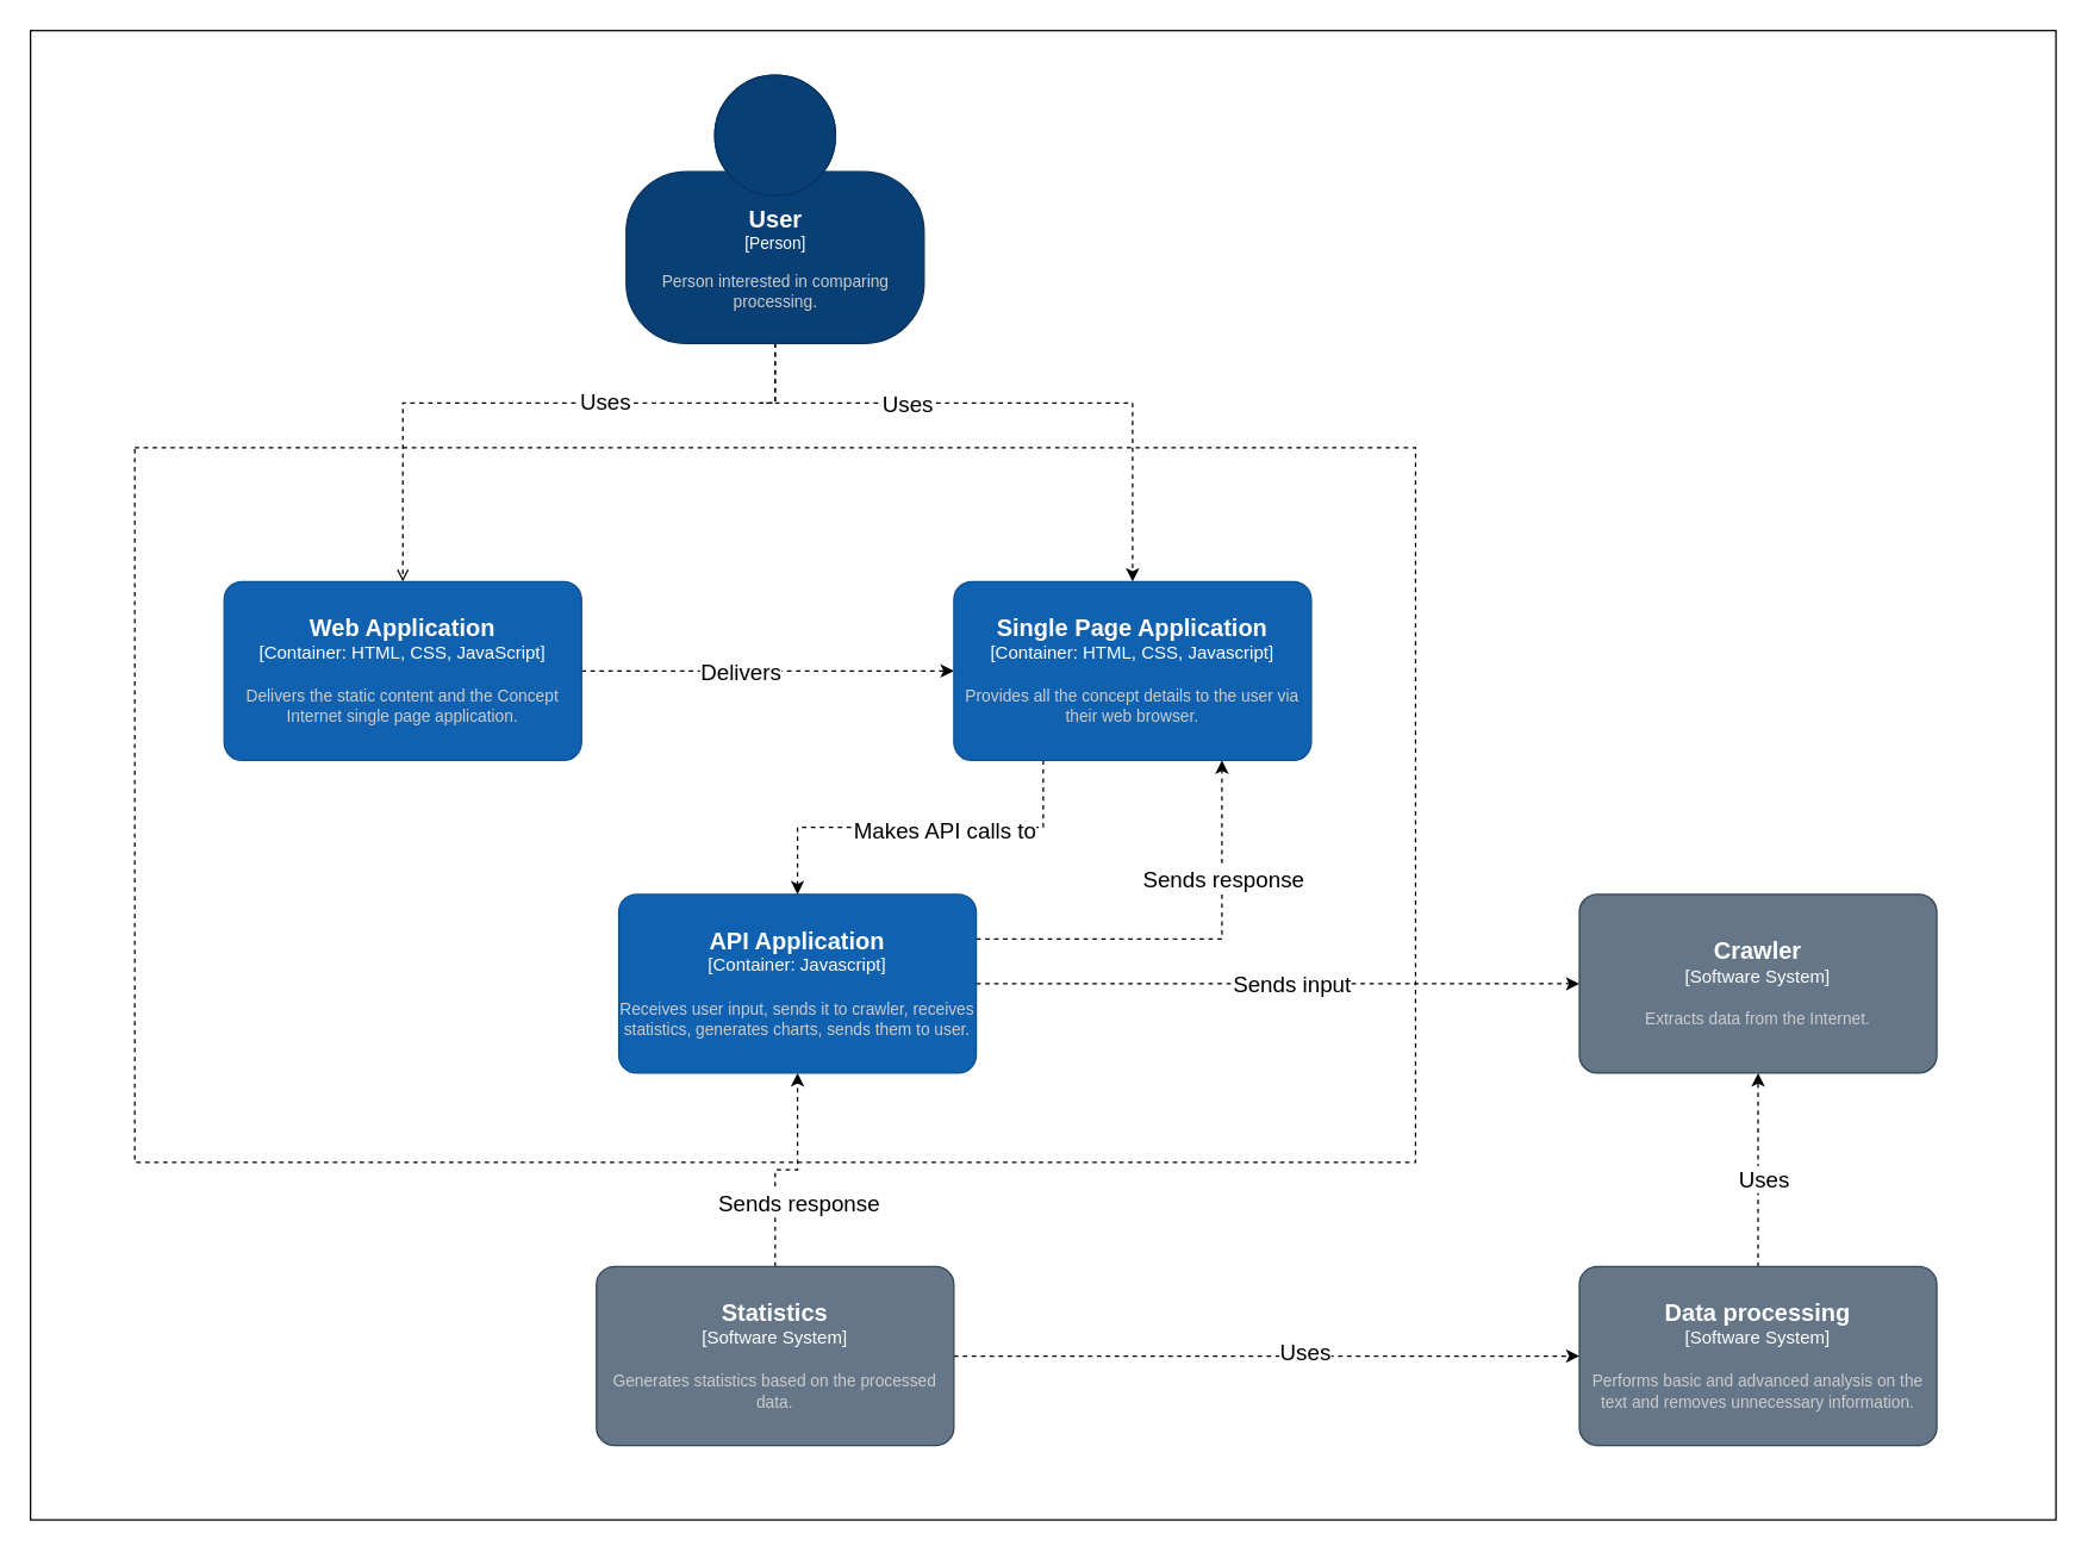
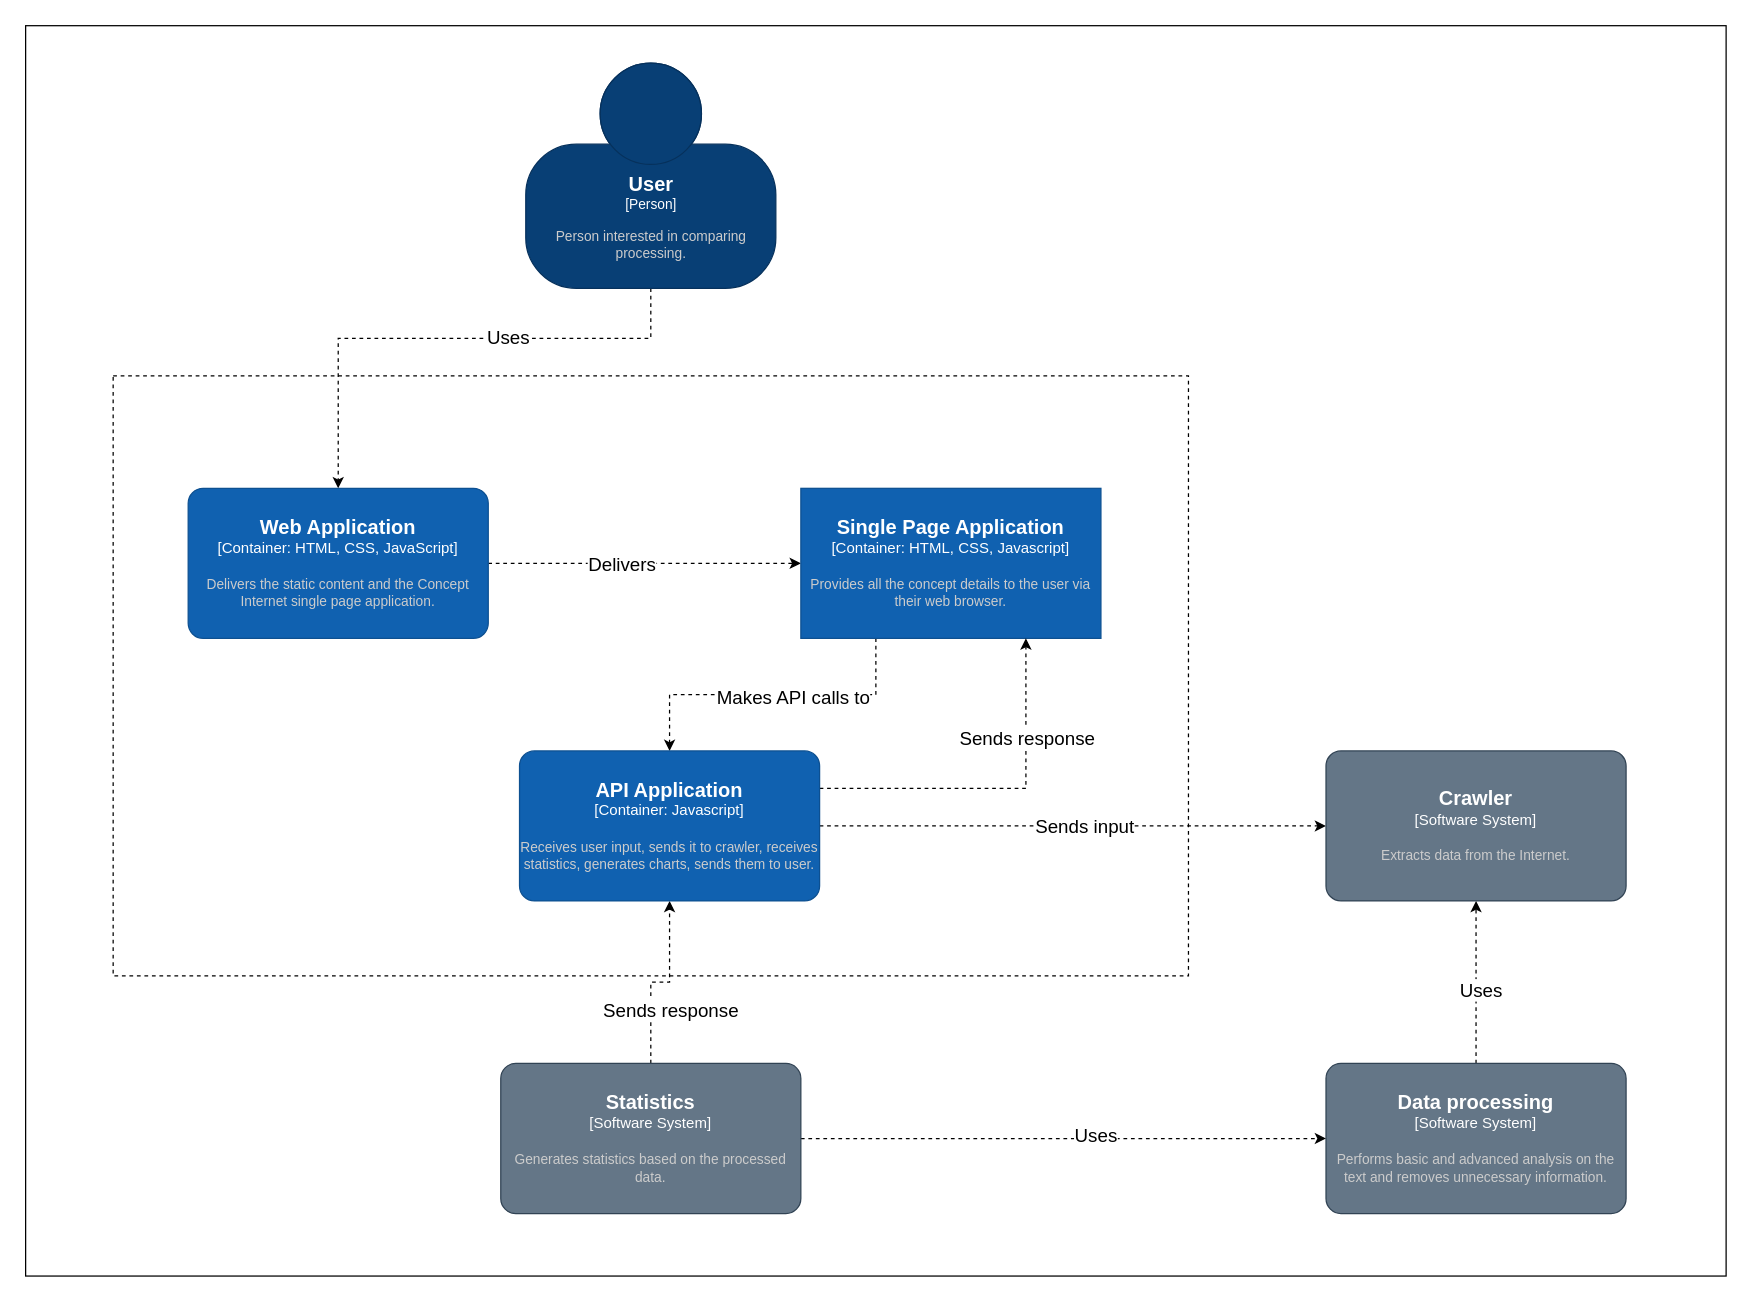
  <mxCell id="0" />
  <mxCell id="1" parent="0" />
  <mxCell id="2" value="" style="rounded=0;whiteSpace=wrap;html=1;fontSize=15;" vertex="1" parent="1"><mxGeometry x="20" y="20" width="1360" height="1000" as="geometry" /></mxCell>
  <mxCell id="3" value="" style="rounded=0;whiteSpace=wrap;html=1;dashed=1;" vertex="1" parent="1"><mxGeometry x="90" y="300" width="860" height="480" as="geometry" /></mxCell>
- <mxCell id="4" style="edgeStyle=orthogonalEdgeStyle;rounded=0;orthogonalLoop=1;jettySize=auto;html=1;exitX=0.5;exitY=1;exitDx=0;exitDy=0;exitPerimeter=0;dashed=1;entryX=0.5;entryY=0;entryDx=0;entryDy=0;entryPerimeter=0;endArrow=open;" edge="1" parent="1" source="8" target="22"><mxGeometry relative="1" as="geometry"><mxPoint x="350" y="280" as="targetPoint" /><Array as="points"><mxPoint x="520" y="270" /><mxPoint x="270" y="270" /></Array></mxGeometry></mxCell>
+ <mxCell id="4" style="edgeStyle=orthogonalEdgeStyle;rounded=0;orthogonalLoop=1;jettySize=auto;html=1;exitX=0.5;exitY=1;exitDx=0;exitDy=0;exitPerimeter=0;dashed=1;entryX=0.5;entryY=0;entryDx=0;entryDy=0;entryPerimeter=0;" edge="1" parent="1" source="8" target="22"><mxGeometry relative="1" as="geometry"><mxPoint x="350" y="280" as="targetPoint" /><Array as="points"><mxPoint x="520" y="270" /><mxPoint x="270" y="270" /></Array></mxGeometry></mxCell>
  <mxCell id="5" value="Uses" style="edgeLabel;html=1;align=center;verticalAlign=middle;resizable=0;points=[];fontSize=15;" vertex="1" connectable="0" parent="4"><mxGeometry x="-0.244" y="-2" relative="1" as="geometry"><mxPoint as="offset" /></mxGeometry></mxCell>
- <mxCell id="6" style="edgeStyle=orthogonalEdgeStyle;rounded=0;orthogonalLoop=1;jettySize=auto;html=1;exitX=0.5;exitY=1;exitDx=0;exitDy=0;exitPerimeter=0;entryX=0.5;entryY=0;entryDx=0;entryDy=0;entryPerimeter=0;dashed=1;fontSize=15;" edge="1" parent="1" source="8" target="25"><mxGeometry relative="1" as="geometry"><Array as="points"><mxPoint x="510" y="270" /><mxPoint x="730" y="270" /></Array></mxGeometry></mxCell>
- <mxCell id="7" value="Uses" style="edgeLabel;html=1;align=center;verticalAlign=middle;resizable=0;points=[];fontSize=15;" vertex="1" connectable="0" parent="6"><mxGeometry x="-0.293" y="-3" relative="1" as="geometry"><mxPoint y="-3" as="offset" /></mxGeometry></mxCell>
  <mxCell id="8" value="&lt;font style=&quot;font-size: 16px&quot;&gt;&lt;b&gt;User&lt;/b&gt;&lt;/font&gt;&lt;div&gt;[Person]&lt;/div&gt;&lt;br&gt;&lt;div&gt;&lt;font style=&quot;font-size: 11px&quot;&gt;&lt;font color=&quot;#cccccc&quot;&gt;Person interested in comparing &#10;processing.&lt;/font&gt;&lt;/div&gt;" style="html=1;fontSize=11;dashed=0;whitespace=wrap;fillColor=#083F75;strokeColor=#06315C;fontColor=#ffffff;shape=mxgraph.c4.person2;align=center;metaEdit=1;points=[[0.5,0,0],[1,0.5,0],[1,0.75,0],[0.75,1,0],[0.5,1,0],[0.25,1,0],[0,0.75,0],[0,0.5,0]];resizable=0;" vertex="1" parent="1"><mxGeometry x="420" y="50" width="200" height="180" as="geometry" /></mxCell>
  <mxCell id="9" style="edgeStyle=orthogonalEdgeStyle;rounded=0;orthogonalLoop=1;jettySize=auto;html=1;dashed=1;fontSize=15;entryX=0;entryY=0.5;entryDx=0;entryDy=0;entryPerimeter=0;exitX=1;exitY=0.5;exitDx=0;exitDy=0;exitPerimeter=0;" edge="1" parent="1" source="28" target="11"><mxGeometry relative="1" as="geometry"><mxPoint x="640" y="659.41" as="sourcePoint" /><mxPoint x="1060" y="659.41" as="targetPoint" /></mxGeometry></mxCell>
  <mxCell id="10" value="Sends input" style="edgeLabel;html=1;align=center;verticalAlign=middle;resizable=0;points=[];fontSize=15;" vertex="1" connectable="0" parent="9"><mxGeometry x="0.307" y="1" relative="1" as="geometry"><mxPoint x="-54" as="offset" /></mxGeometry></mxCell>
  <mxCell id="11" value="&lt;font style=&quot;font-size: 16px&quot;&gt;&lt;b&gt;Crawler&lt;/b&gt;&lt;/font&gt;&lt;div&gt;[Software System]&lt;/div&gt;&lt;br&gt;&lt;div&gt;&lt;font style=&quot;font-size: 11px&quot;&gt;&lt;font color=&quot;#cccccc&quot;&gt;Extracts data from the Internet.&lt;/font&gt;&lt;/div&gt;" style="rounded=1;whiteSpace=wrap;html=1;labelBackgroundColor=none;fillColor=#647687;fontColor=#ffffff;align=center;arcSize=10;strokeColor=#314354;metaEdit=1;resizable=0;points=[[0.25,0,0],[0.5,0,0],[0.75,0,0],[1,0.25,0],[1,0.5,0],[1,0.75,0],[0.75,1,0],[0.5,1,0],[0.25,1,0],[0,0.75,0],[0,0.5,0],[0,0.25,0]];" vertex="1" parent="1"><mxGeometry x="1060" y="600" width="240" height="120" as="geometry" /></mxCell>
  <mxCell id="12" style="edgeStyle=orthogonalEdgeStyle;rounded=0;orthogonalLoop=1;jettySize=auto;html=1;exitX=0.5;exitY=0;exitDx=0;exitDy=0;exitPerimeter=0;dashed=1;fontSize=15;entryX=0.5;entryY=1;entryDx=0;entryDy=0;entryPerimeter=0;" edge="1" parent="1" source="14" target="11"><mxGeometry relative="1" as="geometry"><mxPoint x="1230" y="740" as="targetPoint" /></mxGeometry></mxCell>
  <mxCell id="13" value="Uses" style="edgeLabel;html=1;align=center;verticalAlign=middle;resizable=0;points=[];fontSize=15;" vertex="1" connectable="0" parent="12"><mxGeometry x="-0.084" y="-3" relative="1" as="geometry"><mxPoint as="offset" /></mxGeometry></mxCell>
  <mxCell id="14" value="&lt;font style=&quot;font-size: 16px&quot;&gt;&lt;b&gt;Data processing&lt;/b&gt;&lt;/font&gt;&lt;div&gt;[Software System]&lt;/div&gt;&lt;br&gt;&lt;div&gt;&lt;font style=&quot;font-size: 11px&quot;&gt;&lt;font color=&quot;#cccccc&quot;&gt;Performs basic and advanced analysis on the text and removes unnecessary information.&lt;/font&gt;&lt;/div&gt;" style="rounded=1;whiteSpace=wrap;html=1;labelBackgroundColor=none;fillColor=#647687;fontColor=#ffffff;align=center;arcSize=10;strokeColor=#314354;metaEdit=1;resizable=0;points=[[0.25,0,0],[0.5,0,0],[0.75,0,0],[1,0.25,0],[1,0.5,0],[1,0.75,0],[0.75,1,0],[0.5,1,0],[0.25,1,0],[0,0.75,0],[0,0.5,0],[0,0.25,0]];" vertex="1" parent="1"><mxGeometry x="1060" y="850" width="240" height="120" as="geometry" /></mxCell>
  <mxCell id="15" style="edgeStyle=orthogonalEdgeStyle;rounded=0;orthogonalLoop=1;jettySize=auto;html=1;exitX=1;exitY=0.5;exitDx=0;exitDy=0;exitPerimeter=0;entryX=0;entryY=0.5;entryDx=0;entryDy=0;entryPerimeter=0;dashed=1;fontSize=15;" edge="1" parent="1" source="19" target="14"><mxGeometry relative="1" as="geometry" /></mxCell>
  <mxCell id="16" value="Uses" style="edgeLabel;html=1;align=center;verticalAlign=middle;resizable=0;points=[];fontSize=15;" vertex="1" connectable="0" parent="15"><mxGeometry x="0.119" y="4" relative="1" as="geometry"><mxPoint as="offset" /></mxGeometry></mxCell>
  <mxCell id="17" style="edgeStyle=orthogonalEdgeStyle;rounded=0;orthogonalLoop=1;jettySize=auto;html=1;exitX=0.5;exitY=0;exitDx=0;exitDy=0;exitPerimeter=0;dashed=1;fontSize=15;entryX=0.5;entryY=1;entryDx=0;entryDy=0;entryPerimeter=0;" edge="1" parent="1" source="19" target="28"><mxGeometry relative="1" as="geometry"><mxPoint x="720" y="820" as="targetPoint" /></mxGeometry></mxCell>
  <mxCell id="18" value="Sends response" style="edgeLabel;html=1;align=center;verticalAlign=middle;resizable=0;points=[];fontSize=15;" vertex="1" connectable="0" parent="17"><mxGeometry x="0.128" y="1" relative="1" as="geometry"><mxPoint x="1" y="23" as="offset" /></mxGeometry></mxCell>
  <mxCell id="19" value="&lt;font style=&quot;font-size: 16px&quot;&gt;&lt;b&gt;Statistics&lt;/b&gt;&lt;/font&gt;&lt;div&gt;[Software System]&lt;/div&gt;&lt;br&gt;&lt;div&gt;&lt;font style=&quot;font-size: 11px&quot;&gt;&lt;font color=&quot;#cccccc&quot;&gt;Generates statistics based on the processed data.&lt;/font&gt;&lt;/div&gt;" style="rounded=1;whiteSpace=wrap;html=1;labelBackgroundColor=none;fillColor=#647687;fontColor=#ffffff;align=center;arcSize=10;strokeColor=#314354;metaEdit=1;resizable=0;points=[[0.25,0,0],[0.5,0,0],[0.75,0,0],[1,0.25,0],[1,0.5,0],[1,0.75,0],[0.75,1,0],[0.5,1,0],[0.25,1,0],[0,0.75,0],[0,0.5,0],[0,0.25,0]];" vertex="1" parent="1"><mxGeometry x="400" y="850" width="240" height="120" as="geometry" /></mxCell>
  <mxCell id="20" style="edgeStyle=orthogonalEdgeStyle;rounded=0;orthogonalLoop=1;jettySize=auto;html=1;entryX=0;entryY=0.5;entryDx=0;entryDy=0;entryPerimeter=0;dashed=1;" edge="1" parent="1" source="22" target="25"><mxGeometry relative="1" as="geometry" /></mxCell>
  <mxCell id="21" value="&lt;font style=&quot;font-size: 15px&quot;&gt;Delivers&lt;/font&gt;" style="edgeLabel;html=1;align=center;verticalAlign=middle;resizable=0;points=[];" vertex="1" connectable="0" parent="20"><mxGeometry x="-0.152" y="-4" relative="1" as="geometry"><mxPoint y="-4" as="offset" /></mxGeometry></mxCell>
  <mxCell id="22" value="&lt;font style=&quot;font-size: 16px&quot;&gt;&lt;b&gt;Web Application&lt;/b&gt;&lt;/font&gt;&lt;div&gt;[Container: HTML, CSS, JavaScript]&lt;/div&gt;&lt;br&gt;&lt;div&gt;&lt;font style=&quot;font-size: 11px&quot;&gt;&lt;font color=&quot;#cccccc&quot;&gt;Delivers the static content and the Concept Internet single page application.&lt;/font&gt;&lt;/div&gt;" style="rounded=1;whiteSpace=wrap;html=1;labelBackgroundColor=none;fillColor=#1061B0;fontColor=#ffffff;align=center;arcSize=10;strokeColor=#0D5091;metaEdit=1;resizable=0;points=[[0.25,0,0],[0.5,0,0],[0.75,0,0],[1,0.25,0],[1,0.5,0],[1,0.75,0],[0.75,1,0],[0.5,1,0],[0.25,1,0],[0,0.75,0],[0,0.5,0],[0,0.25,0]];" vertex="1" parent="1"><mxGeometry x="150" y="390" width="240" height="120" as="geometry" /></mxCell>
  <mxCell id="23" style="edgeStyle=orthogonalEdgeStyle;rounded=0;orthogonalLoop=1;jettySize=auto;html=1;entryX=0.5;entryY=0;entryDx=0;entryDy=0;entryPerimeter=0;dashed=1;fontSize=15;exitX=0.25;exitY=1;exitDx=0;exitDy=0;exitPerimeter=0;" edge="1" parent="1" source="25" target="28"><mxGeometry relative="1" as="geometry" /></mxCell>
  <mxCell id="24" value="Makes API calls to" style="edgeLabel;html=1;align=center;verticalAlign=middle;resizable=0;points=[];fontSize=15;" vertex="1" connectable="0" parent="23"><mxGeometry x="-0.122" y="1" relative="1" as="geometry"><mxPoint as="offset" /></mxGeometry></mxCell>
- <mxCell id="25" value="&lt;font style=&quot;font-size: 16px&quot;&gt;&lt;b&gt;Single Page Application&lt;/b&gt;&lt;/font&gt;&lt;div&gt;[Container: HTML, CSS, Javascript]&lt;/div&gt;&lt;br&gt;&lt;div&gt;&lt;font style=&quot;font-size: 11px&quot;&gt;&lt;font color=&quot;#cccccc&quot;&gt;Provides all the concept details to the user via their web browser.&#10;&lt;/font&gt;&lt;/div&gt;" style="rounded=1;whiteSpace=wrap;html=1;labelBackgroundColor=none;fillColor=#1061B0;fontColor=#ffffff;align=center;arcSize=10;strokeColor=#0D5091;metaEdit=1;resizable=0;points=[[0.25,0,0],[0.5,0,0],[0.75,0,0],[1,0.25,0],[1,0.5,0],[1,0.75,0],[0.75,1,0],[0.5,1,0],[0.25,1,0],[0,0.75,0],[0,0.5,0],[0,0.25,0]];" vertex="1" parent="1"><mxGeometry x="640" y="390" width="240" height="120" as="geometry" /></mxCell>
+ <mxCell id="25" value="&lt;font style=&quot;font-size: 16px&quot;&gt;&lt;b&gt;Single Page Application&lt;/b&gt;&lt;/font&gt;&lt;div&gt;[Container: HTML, CSS, Javascript]&lt;/div&gt;&lt;br&gt;&lt;div&gt;&lt;font style=&quot;font-size: 11px&quot;&gt;&lt;font color=&quot;#cccccc&quot;&gt;Provides all the concept details to the user via their web browser.&#10;&lt;/font&gt;&lt;/div&gt;" style="whiteSpace=wrap;html=1;labelBackgroundColor=none;fillColor=#1061B0;fontColor=#ffffff;align=center;arcSize=10;strokeColor=#0D5091;metaEdit=1;resizable=0;points=[[0.25,0,0],[0.5,0,0],[0.75,0,0],[1,0.25,0],[1,0.5,0],[1,0.75,0],[0.75,1,0],[0.5,1,0],[0.25,1,0],[0,0.75,0],[0,0.5,0],[0,0.25,0]];rounded=0;" vertex="1" parent="1"><mxGeometry x="640" y="390" width="240" height="120" as="geometry" /></mxCell>
  <mxCell id="26" style="edgeStyle=orthogonalEdgeStyle;rounded=0;orthogonalLoop=1;jettySize=auto;html=1;exitX=1;exitY=0.25;exitDx=0;exitDy=0;exitPerimeter=0;entryX=0.75;entryY=1;entryDx=0;entryDy=0;entryPerimeter=0;dashed=1;fontSize=15;" edge="1" parent="1" source="28" target="25"><mxGeometry relative="1" as="geometry"><Array as="points"><mxPoint x="820" y="630" /></Array></mxGeometry></mxCell>
  <mxCell id="27" value="Sends response" style="edgeLabel;html=1;align=center;verticalAlign=middle;resizable=0;points=[];fontSize=15;" vertex="1" connectable="0" parent="26"><mxGeometry x="0.446" relative="1" as="geometry"><mxPoint as="offset" /></mxGeometry></mxCell>
  <mxCell id="28" value="&lt;font style=&quot;font-size: 16px&quot;&gt;&lt;b&gt;API Application&lt;/b&gt;&lt;/font&gt;&lt;div&gt;[Container: Javascript]&lt;/div&gt;&lt;br&gt;&lt;div&gt;&lt;font style=&quot;font-size: 11px&quot;&gt;&lt;font color=&quot;#cccccc&quot;&gt;Receives user input, sends it to crawler, receives statistics, generates charts, sends them to user.&lt;/font&gt;&lt;/div&gt;" style="rounded=1;whiteSpace=wrap;html=1;labelBackgroundColor=none;fillColor=#1061B0;fontColor=#ffffff;align=center;arcSize=10;strokeColor=#0D5091;metaEdit=1;resizable=0;points=[[0.25,0,0],[0.5,0,0],[0.75,0,0],[1,0.25,0],[1,0.5,0],[1,0.75,0],[0.75,1,0],[0.5,1,0],[0.25,1,0],[0,0.75,0],[0,0.5,0],[0,0.25,0]];" vertex="1" parent="1"><mxGeometry x="415" y="600" width="240" height="120" as="geometry" /></mxCell>
